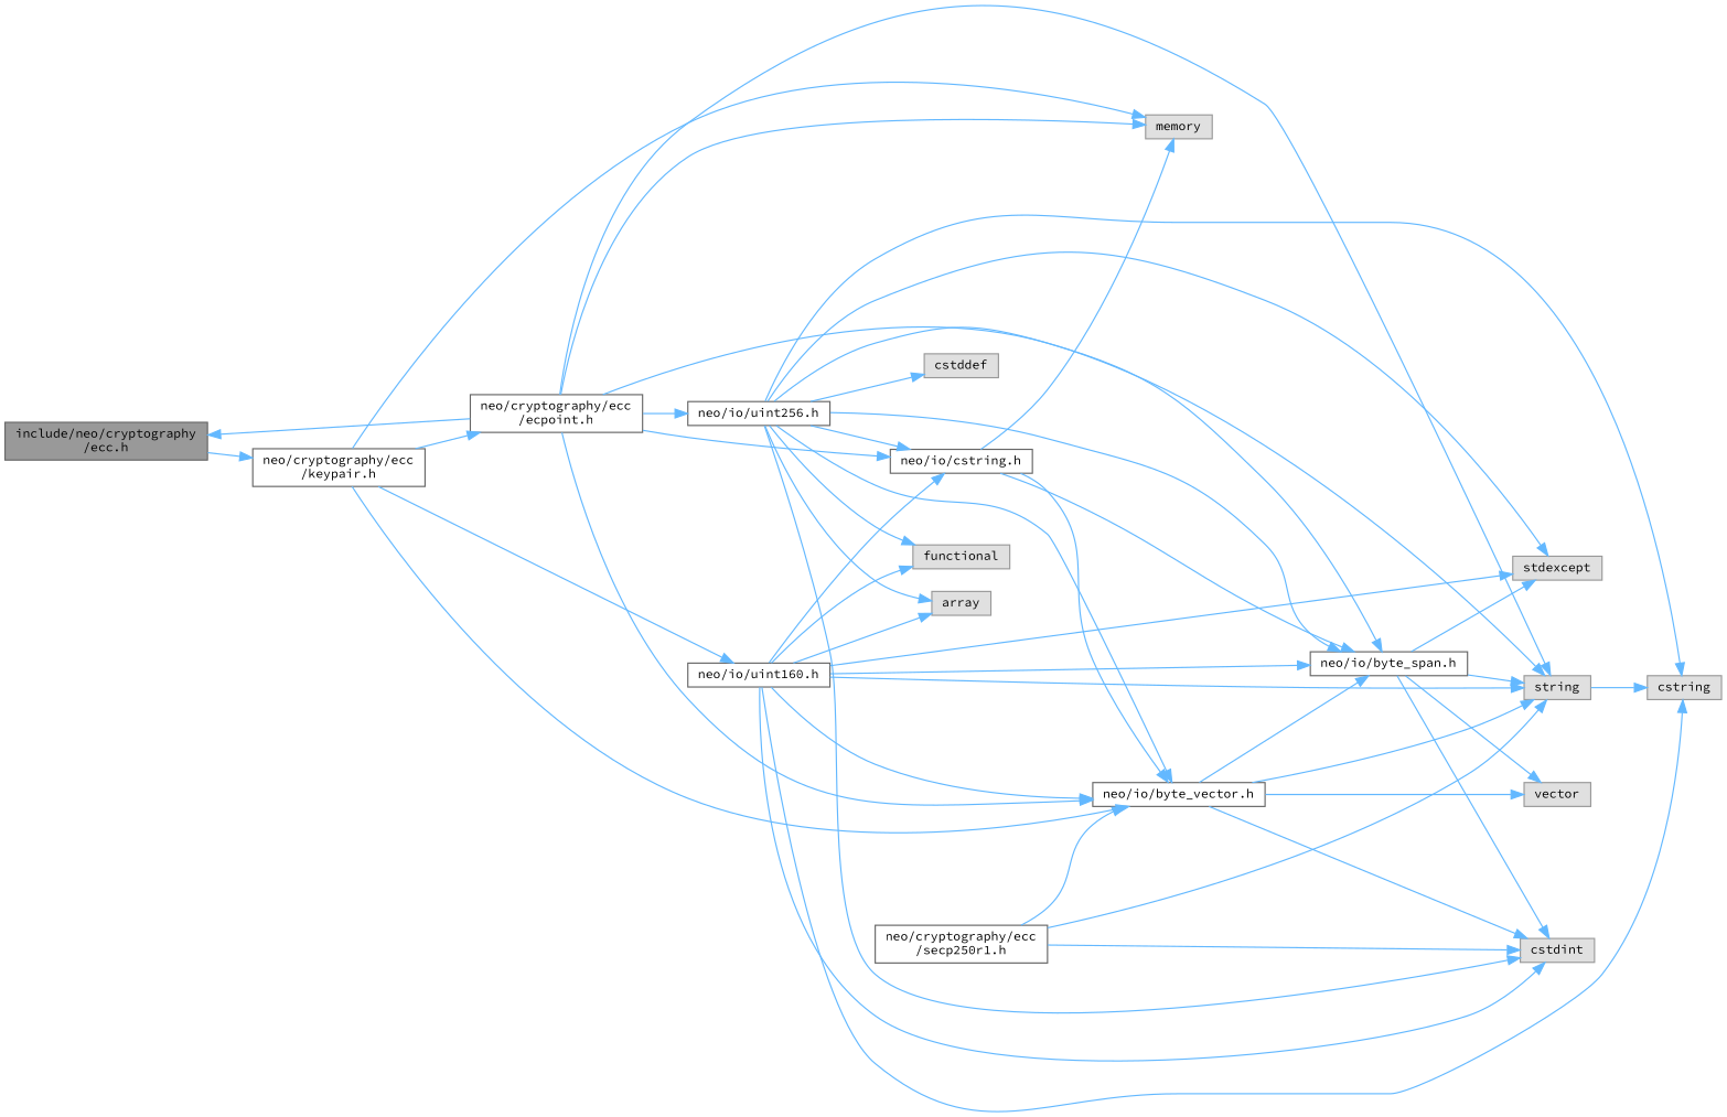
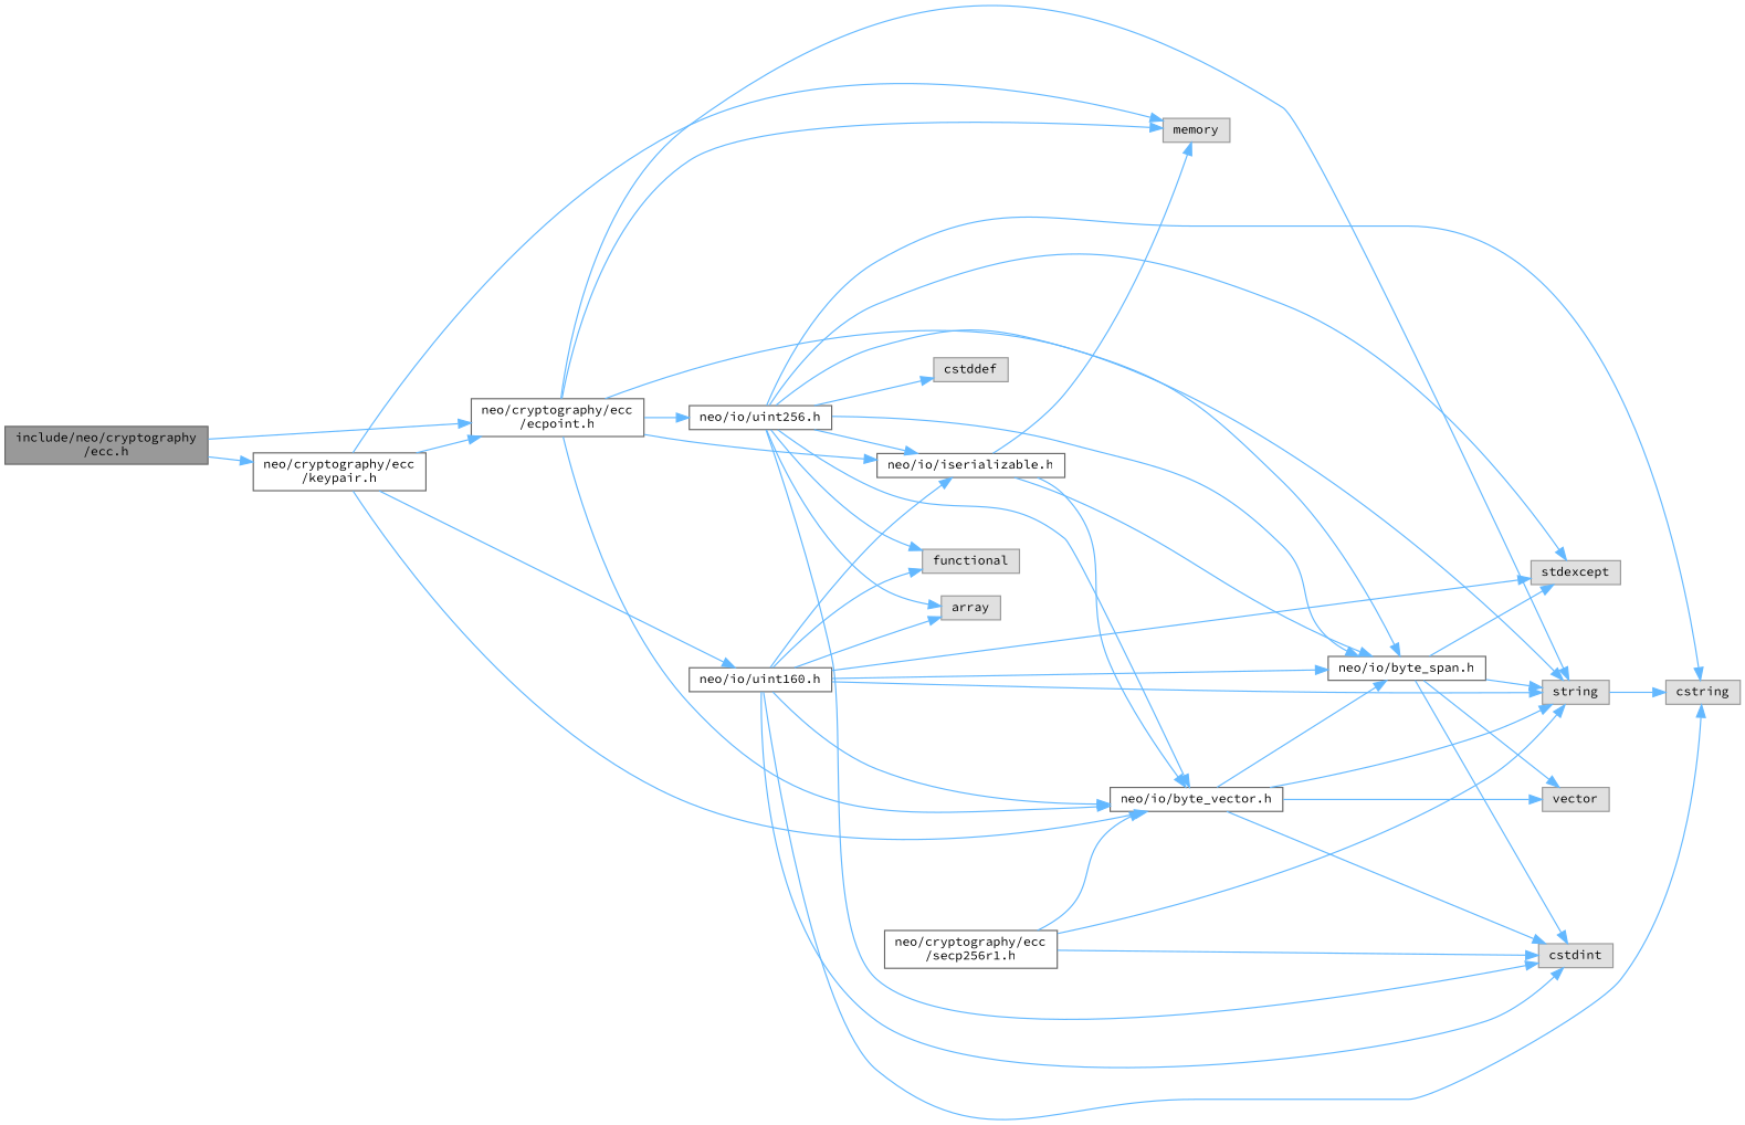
  digraph {
    fontname="Source Code Pro"
    rankdir=LR
    node [color=grey60 fillcolor="#E0E0E0" fontname="Source Code Pro" fontsize=10 shape=box style=filled]
    edge [color=steelblue1 fontname="Source Code Pro" fontsize=10 labelfontname=Helvetica labelfontsize=10 style=solid]
    n1 [color=gray40 fillcolor=grey60 fontcolor=black height=0.2 label="include/neo/cryptography\l/ecc.h" width=0.4]
    n2 [color=grey40 fillcolor=white height=0.2 label="neo/cryptography/ecc\l/ecpoint.h" width=0.4]
    n3 [color=grey40 fillcolor=white height=0.2 label="neo/cryptography/ecc\l/keypair.h" width=0.4]
    n4 [color=grey40 fillcolor=white height=0.2 label="neo/io/byte_span.h" width=0.4]
    n5 [height=0.2 label=string width=0.4]
    n6 [color=grey40 fillcolor=white height=0.2 label="neo/io/byte_vector.h" width=0.4]
-   n7 [color=grey40 fillcolor=white height=0.2 label="neo/io/cstring.h" width=0.4]
+   n7 [color=grey40 fillcolor=white height=0.2 label="neo/io/iserializable.h" width=0.4]
    n8 [height=0.2 label=memory width=0.4]
    n9 [color=grey40 fillcolor=white height=0.2 label="neo/io/uint256.h" width=0.4]
    n10 [color=grey40 fillcolor=white height=0.2 label="neo/io/uint160.h" width=0.4]
-   n11 [color=grey40 fillcolor=white height=0.2 label="neo/cryptography/ecc\l/secp250r1.h" width=0.4]
+   n11 [color=grey40 fillcolor=white height=0.2 label="neo/cryptography/ecc\l/secp256r1.h" width=0.4]
    n12 [height=0.2 label=cstdint width=0.4]
    n13 [height=0.2 label=stdexcept width=0.4]
    n14 [height=0.2 label=vector width=0.4]
    n15 [height=0.2 label=cstring width=0.4]
    n16 [height=0.2 label=array width=0.4]
    n17 [height=0.2 label=cstddef width=0.4]
    n18 [height=0.2 label=functional width=0.4]
-   n2 -> n1
+   n1 -> n2
    n1 -> n3
    n2 -> n4
    n2 -> n5
    n2 -> n6
    n2 -> n7
    n2 -> n8
    n2 -> n9
    n3 -> n2
    n3 -> n6
    n3 -> n8
    n3 -> n10
    n4 -> n5
    n4 -> n12
    n4 -> n13
    n4 -> n14
    n5 -> n15
    n6 -> n4
    n6 -> n5
    n6 -> n12
    n6 -> n14
    n7 -> n4
    n7 -> n6
    n7 -> n8
    n9 -> n4
    n9 -> n5
    n9 -> n6
    n9 -> n7
    n9 -> n12
    n9 -> n13
    n9 -> n15
    n9 -> n16
    n9 -> n17
    n9 -> n18
    n10 -> n4
    n10 -> n5
    n10 -> n6
    n10 -> n7
    n10 -> n12
    n10 -> n13
    n10 -> n15
    n10 -> n16
    n10 -> n18
    n11 -> n5
    n11 -> n6
    n11 -> n12
  }
